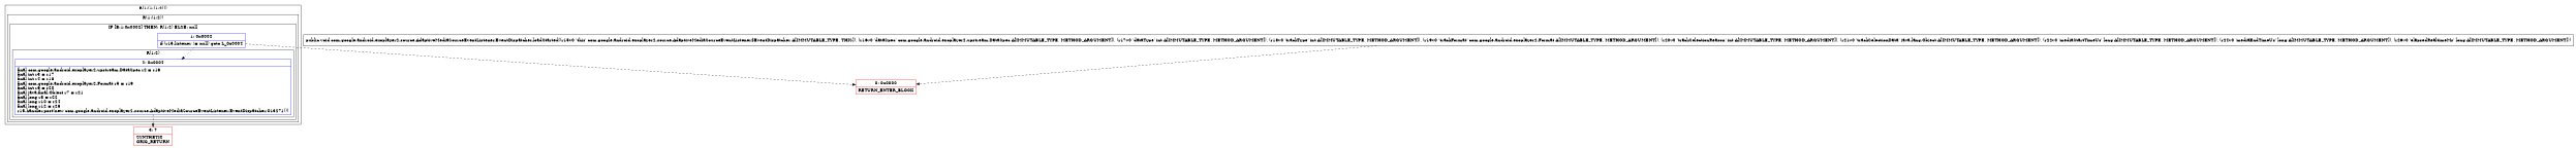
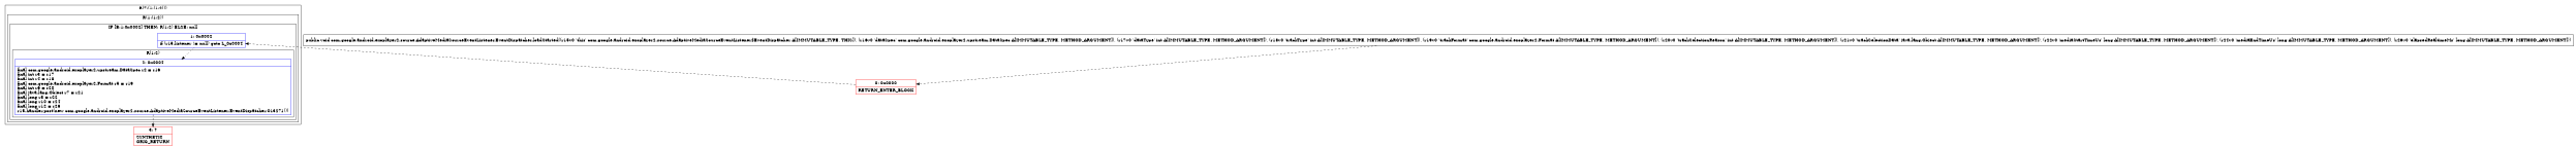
  digraph {
    node [color=blue shape=record]
    edge [style=dashed]
-   n1 [label="{2\:\ 0x0004|final com.google.android.exoplayer2.upstream.DataSpec r2 = r16\lfinal int r3 = r17\lfinal int r4 = r18\lfinal com.google.android.exoplayer2.Format r5 = r19\lfinal int r6 = r20\lfinal java.final.Object r7 = r21\lfinal long r8 = r22\lfinal long r10 = r24\lfinal long r12 = r26\lr15.handler.post(new com.google.android.exoplayer2.source.AdaptiveMediaSourceEventListener.EventDispatcher.C13271())\l}"]
+   n1 [label="{2\:\ 0x0004|final com.google.android.exoplayer2.upstream.DataSpec r2 = r16\lfinal int r3 = r17\lfinal int r4 = r18\lfinal com.google.android.exoplayer2.Format r5 = r19\lfinal int r6 = r20\lfinal java.lang.Object r7 = r21\lfinal long r8 = r22\lfinal long r10 = r24\lfinal long r12 = r26\lr15.handler.post(new com.google.android.exoplayer2.source.AdaptiveMediaSourceEventListener.EventDispatcher.C13271())\l}"]
    n2 [label="{1\:\ 0x0002|if (r15.listener != null) goto L_0x0004\l}"]
    n3 [color=red label="{3\:\ ?|SYNTHETIC\lORIG_RETURN\l}"]
    n4 [color=red label="{0\:\ 0x0000|RETURN_ENTER_BLOCK\l}"]
    n5 [label="{public void com.google.android.exoplayer2.source.AdaptiveMediaSourceEventListener.EventDispatcher.loadStarted((r15v0 'this' com.google.android.exoplayer2.source.AdaptiveMediaSourceEventListener$EventDispatcher A[IMMUTABLE_TYPE, THIS]), (r16v0 'dataSpec' com.google.android.exoplayer2.upstream.DataSpec A[IMMUTABLE_TYPE, METHOD_ARGUMENT]), (r17v0 'dataType' int A[IMMUTABLE_TYPE, METHOD_ARGUMENT]), (r18v0 'trackType' int A[IMMUTABLE_TYPE, METHOD_ARGUMENT]), (r19v0 'trackFormat' com.google.android.exoplayer2.Format A[IMMUTABLE_TYPE, METHOD_ARGUMENT]), (r20v0 'trackSelectionReason' int A[IMMUTABLE_TYPE, METHOD_ARGUMENT]), (r21v0 'trackSelectionData' java.lang.Object A[IMMUTABLE_TYPE, METHOD_ARGUMENT]), (r22v0 'mediaStartTimeUs' long A[IMMUTABLE_TYPE, METHOD_ARGUMENT]), (r24v0 'mediaEndTimeUs' long A[IMMUTABLE_TYPE, METHOD_ARGUMENT]), (r26v0 'elapsedRealtimeMs' long A[IMMUTABLE_TYPE, METHOD_ARGUMENT])) }" color=""]
    subgraph cluster_1 {
-     label="R(1:(1:(1:2)))"
+     label="R(7:(1:(1:2)))"
      subgraph cluster_2 {
        label="R(1:(1:2))"
        subgraph cluster_3 {
          label="IF [B:1:0x0002] THEN: R(1:2) ELSE: null"
          n2
          subgraph cluster_4 {
            label="R(1:2)"
            n1
          }
        }
      }
    }
    n1 -> n3
    n2 -> n1 [style=dotted]
-   n2 -> n4
+   n4 -> n2
    n5 -> n4
  }
